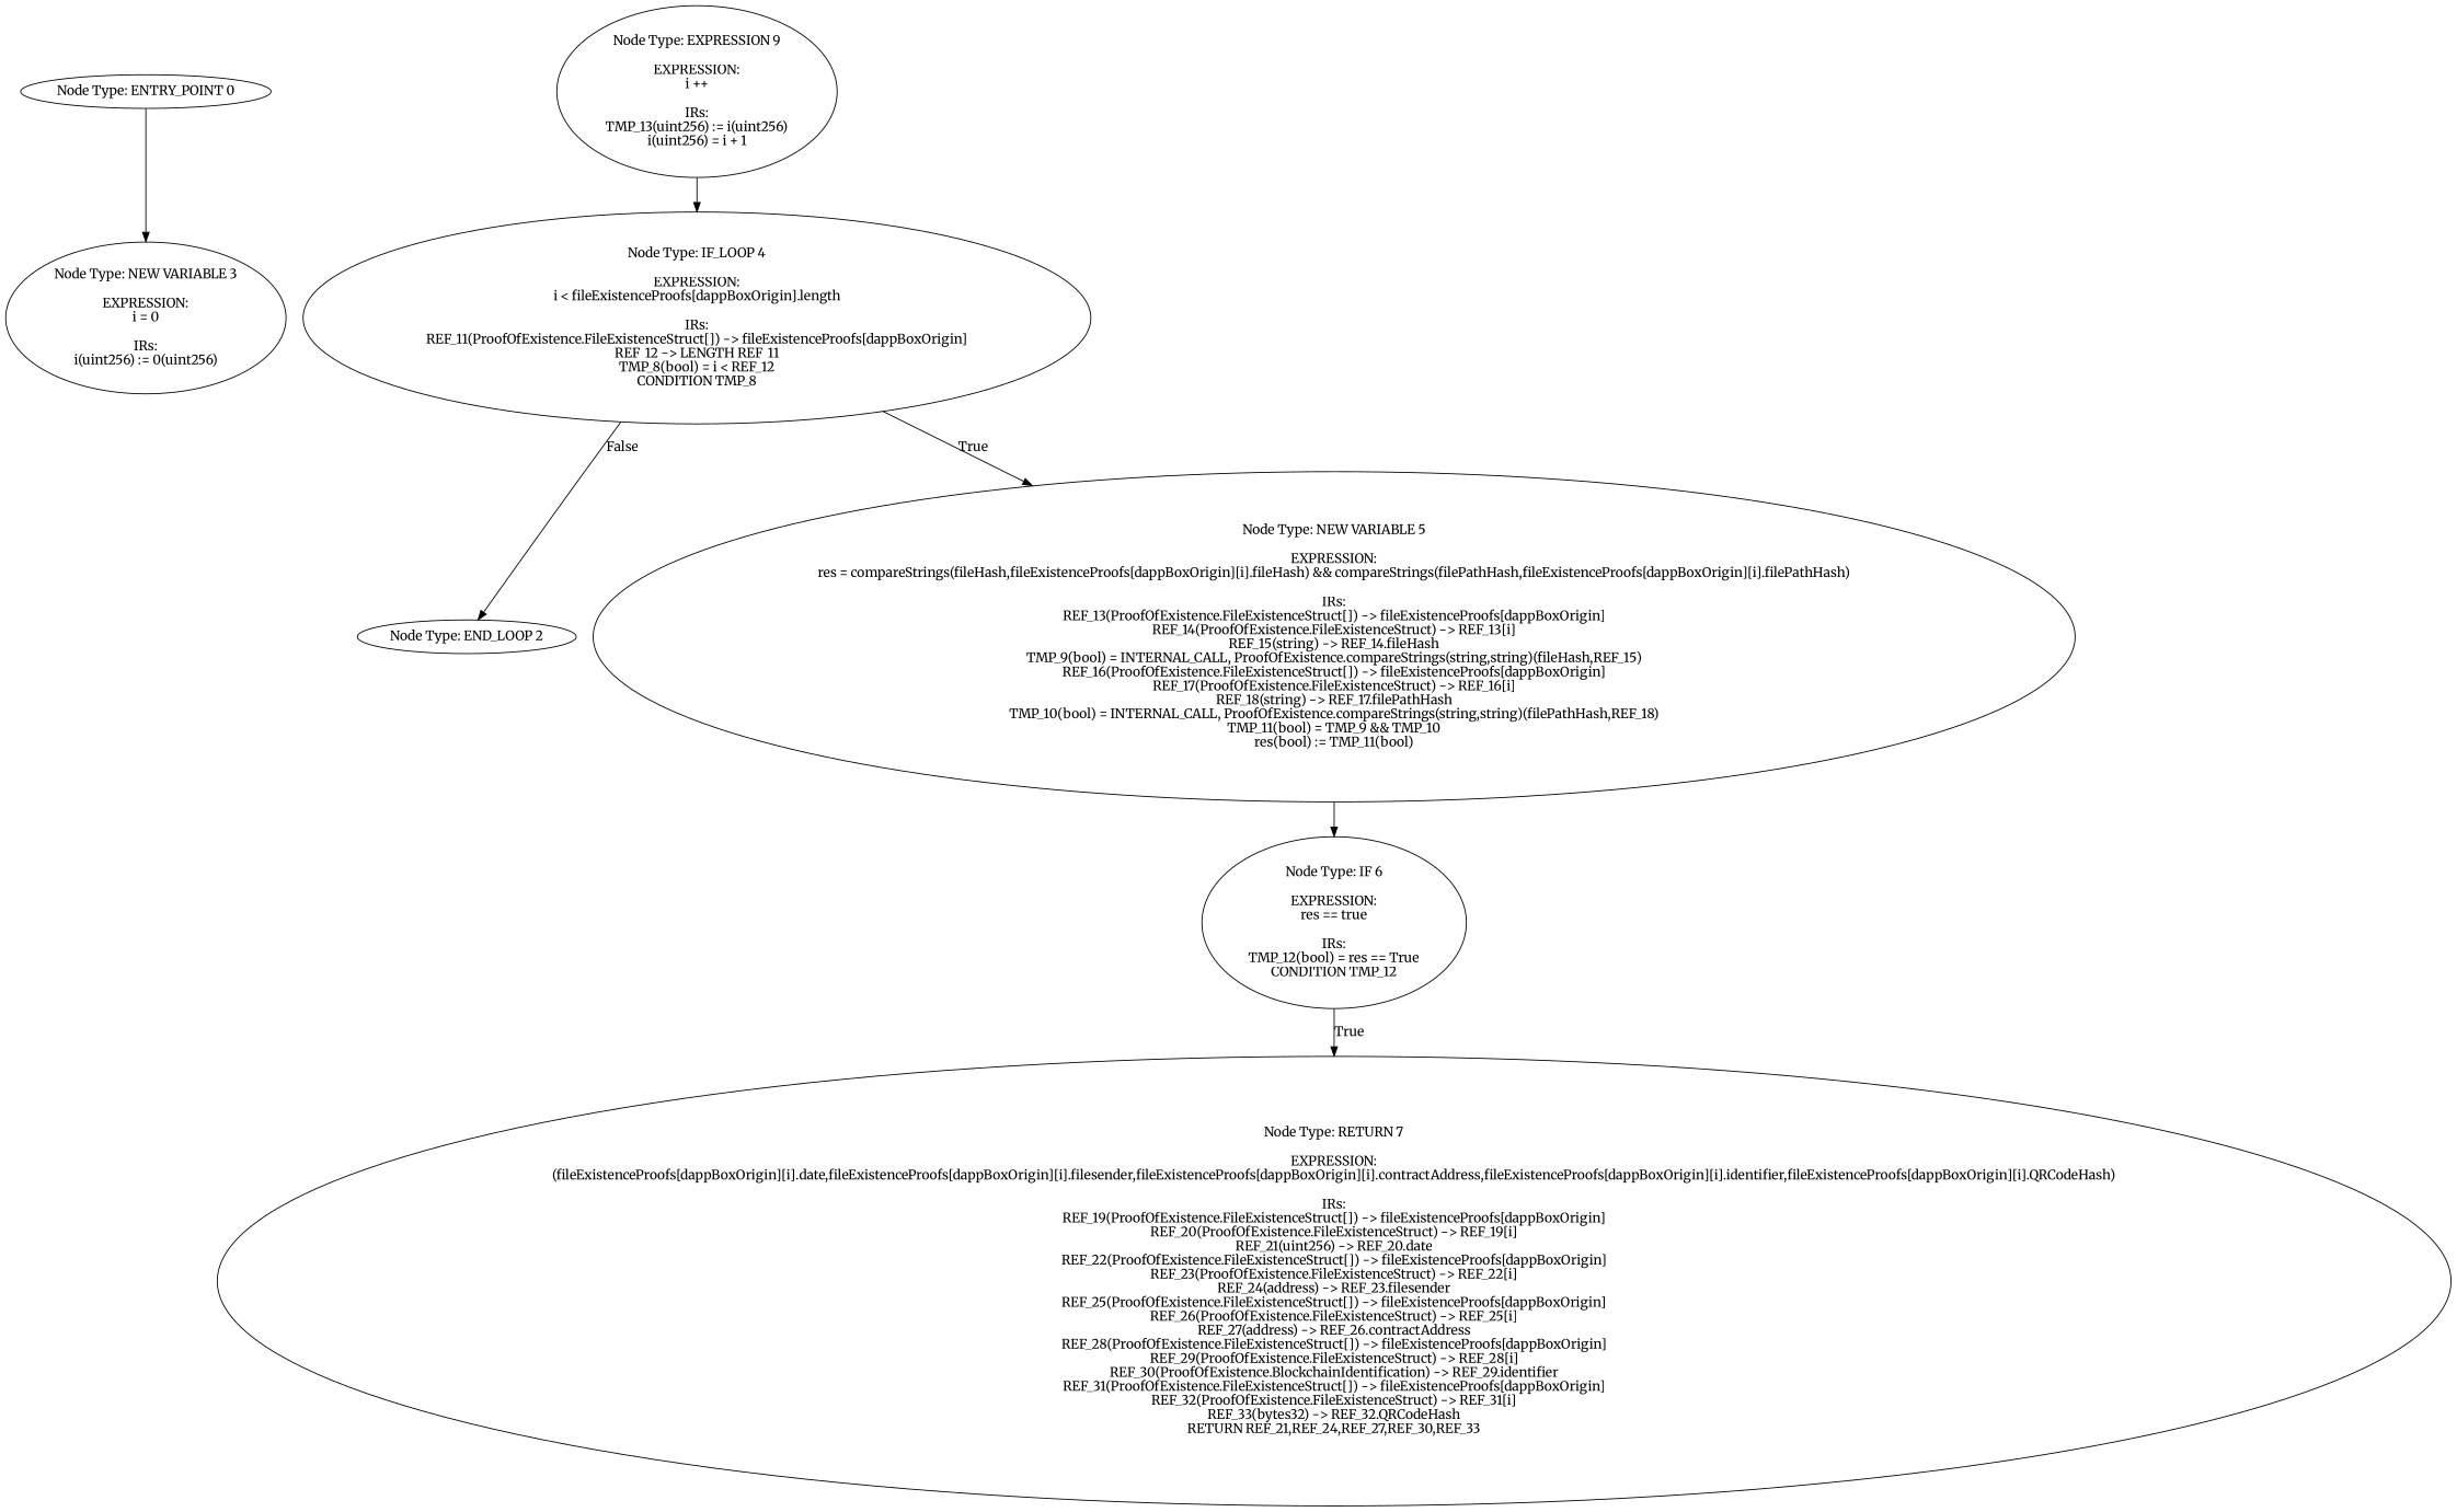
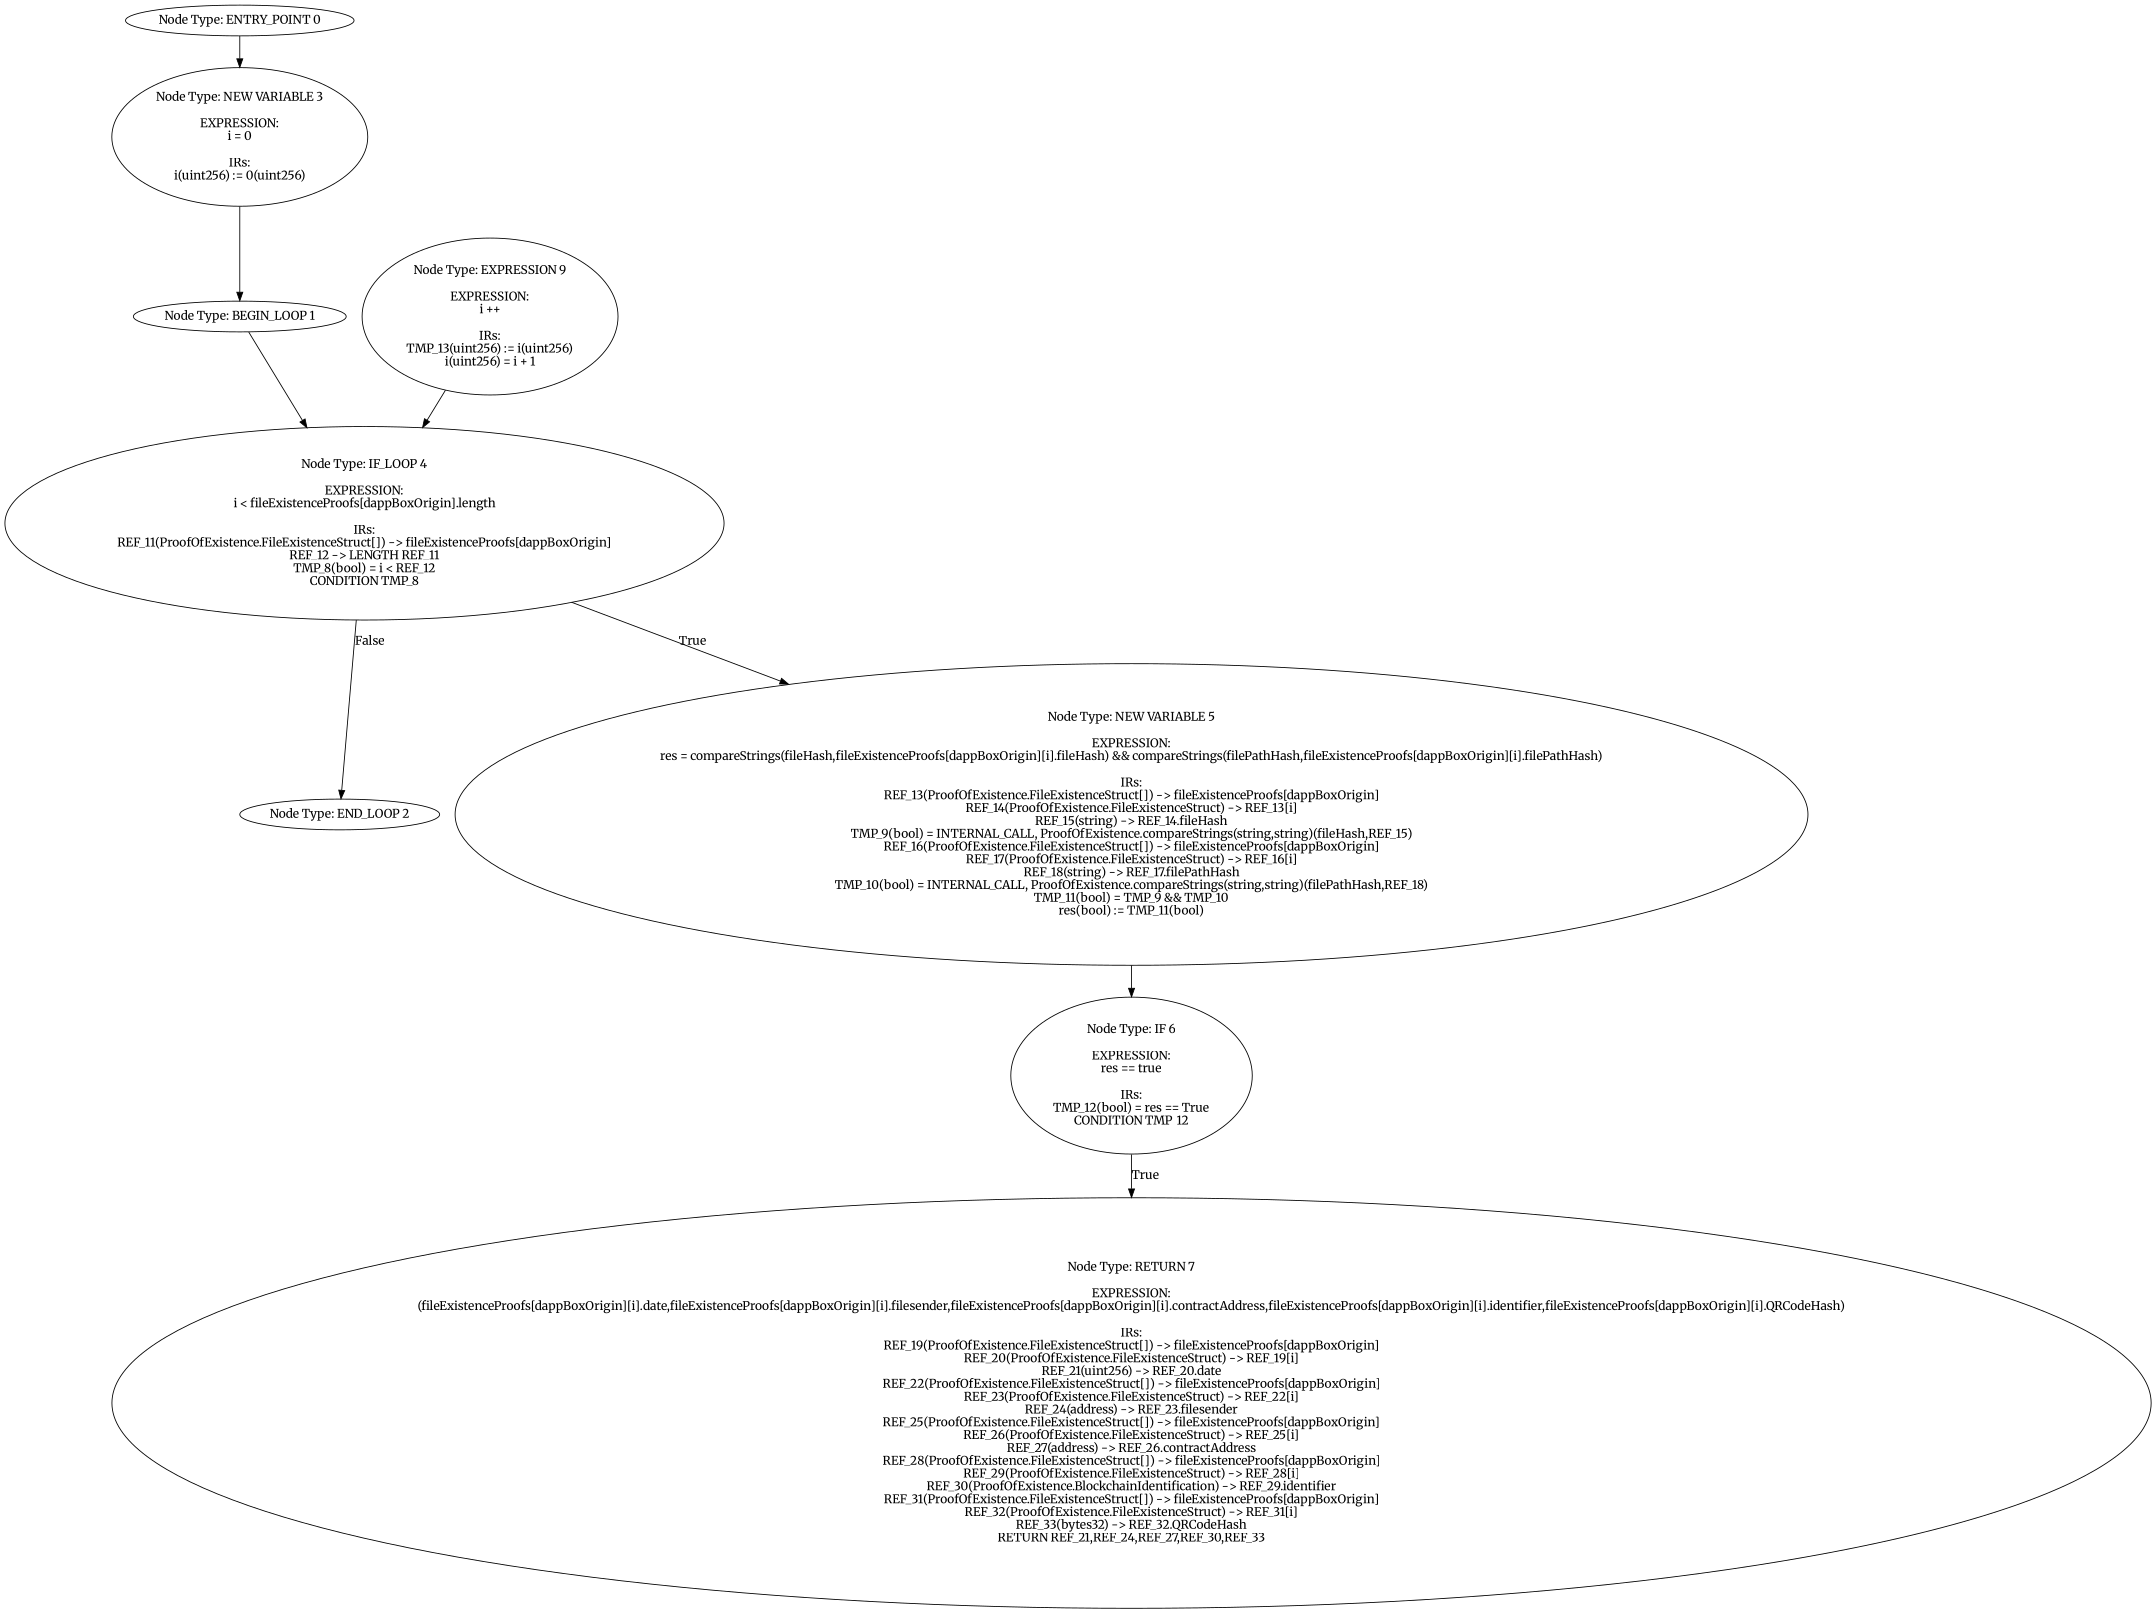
  digraph {
    fontname=Merriweather
    node [fontname=Merriweather]
    edge [fontname=Merriweather]
    n1 [label="Node Type: ENTRY_POINT 0\n"]
    n2 [label="Node Type: NEW VARIABLE 3\n\nEXPRESSION:\ni = 0\n\nIRs:\ni(uint256) := 0(uint256)"]
+   n3 [label="Node Type: BEGIN_LOOP 1\n"]
    n4 [label="Node Type: IF_LOOP 4\n\nEXPRESSION:\ni < fileExistenceProofs[dappBoxOrigin].length\n\nIRs:\nREF_11(ProofOfExistence.FileExistenceStruct[]) -> fileExistenceProofs[dappBoxOrigin]\nREF_12 -> LENGTH REF_11\nTMP_8(bool) = i < REF_12\nCONDITION TMP_8"]
    n5 [label="Node Type: END_LOOP 2\n"]
    n6 [label="Node Type: NEW VARIABLE 5\n\nEXPRESSION:\nres = compareStrings(fileHash,fileExistenceProofs[dappBoxOrigin][i].fileHash) && compareStrings(filePathHash,fileExistenceProofs[dappBoxOrigin][i].filePathHash)\n\nIRs:\nREF_13(ProofOfExistence.FileExistenceStruct[]) -> fileExistenceProofs[dappBoxOrigin]\nREF_14(ProofOfExistence.FileExistenceStruct) -> REF_13[i]\nREF_15(string) -> REF_14.fileHash\nTMP_9(bool) = INTERNAL_CALL, ProofOfExistence.compareStrings(string,string)(fileHash,REF_15)\nREF_16(ProofOfExistence.FileExistenceStruct[]) -> fileExistenceProofs[dappBoxOrigin]\nREF_17(ProofOfExistence.FileExistenceStruct) -> REF_16[i]\nREF_18(string) -> REF_17.filePathHash\nTMP_10(bool) = INTERNAL_CALL, ProofOfExistence.compareStrings(string,string)(filePathHash,REF_18)\nTMP_11(bool) = TMP_9 && TMP_10\nres(bool) := TMP_11(bool)"]
    n7 [label="Node Type: IF 6\n\nEXPRESSION:\nres == true\n\nIRs:\nTMP_12(bool) = res == True\nCONDITION TMP_12"]
    n8 [label="Node Type: RETURN 7\n\nEXPRESSION:\n(fileExistenceProofs[dappBoxOrigin][i].date,fileExistenceProofs[dappBoxOrigin][i].filesender,fileExistenceProofs[dappBoxOrigin][i].contractAddress,fileExistenceProofs[dappBoxOrigin][i].identifier,fileExistenceProofs[dappBoxOrigin][i].QRCodeHash)\n\nIRs:\nREF_19(ProofOfExistence.FileExistenceStruct[]) -> fileExistenceProofs[dappBoxOrigin]\nREF_20(ProofOfExistence.FileExistenceStruct) -> REF_19[i]\nREF_21(uint256) -> REF_20.date\nREF_22(ProofOfExistence.FileExistenceStruct[]) -> fileExistenceProofs[dappBoxOrigin]\nREF_23(ProofOfExistence.FileExistenceStruct) -> REF_22[i]\nREF_24(address) -> REF_23.filesender\nREF_25(ProofOfExistence.FileExistenceStruct[]) -> fileExistenceProofs[dappBoxOrigin]\nREF_26(ProofOfExistence.FileExistenceStruct) -> REF_25[i]\nREF_27(address) -> REF_26.contractAddress\nREF_28(ProofOfExistence.FileExistenceStruct[]) -> fileExistenceProofs[dappBoxOrigin]\nREF_29(ProofOfExistence.FileExistenceStruct) -> REF_28[i]\nREF_30(ProofOfExistence.BlockchainIdentification) -> REF_29.identifier\nREF_31(ProofOfExistence.FileExistenceStruct[]) -> fileExistenceProofs[dappBoxOrigin]\nREF_32(ProofOfExistence.FileExistenceStruct) -> REF_31[i]\nREF_33(bytes32) -> REF_32.QRCodeHash\nRETURN REF_21,REF_24,REF_27,REF_30,REF_33"]
    n9 [label="Node Type: EXPRESSION 9\n\nEXPRESSION:\ni ++\n\nIRs:\nTMP_13(uint256) := i(uint256)\ni(uint256) = i + 1"]
    n1 -> n2
+   n2 -> n3
+   n3 -> n4
    n4 -> n5 [label=False]
    n4 -> n6 [label=True]
    n6 -> n7
    n7 -> n8 [label=True]
    n9 -> n4
  }
